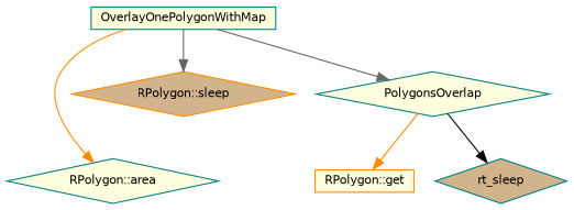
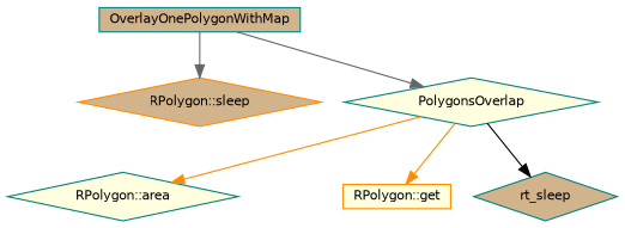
  digraph {
    rankdir=TB
    node [color=teal fillcolor=tan fontname=Helvetica fontsize=10 shape=diamond style=filled]
    edge [color=darkorange fontname=Helvetica fontsize=10 labelfontname=Helvetica labelfontsize=10 style=solid]
-   n1 [fillcolor=lightyellow fontcolor=black height=0.2 label=OverlayOnePolygonWithMap shape=box width=0.4]
+   n1 [fontcolor=black height=0.2 label=OverlayOnePolygonWithMap shape=box width=0.4]
    n2 [fillcolor=lightyellow height=0.2 label="RPolygon::area" width=0.4]
    n3 [color=darkorange height=0.2 label="RPolygon::sleep" width=0.4]
    n4 [fillcolor=lightyellow height=0.2 label=PolygonsOverlap width=0.4]
    n5 [color=darkorange fillcolor=lightyellow height=0.2 label="RPolygon::get" shape=box width=0.4]
    n6 [height=0.2 label=rt_sleep width=0.4]
-   n1 -> n2
+   n4 -> n2
    n1 -> n3 [color=gray40]
    n1 -> n4 [color=gray40]
    n4 -> n5
    n4 -> n6 [color=black]
  }
